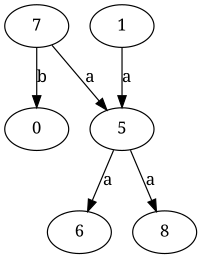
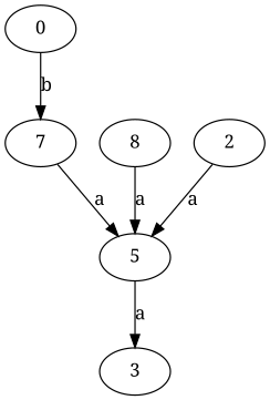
  strict digraph {
    fontname="Noto Serif"
    node [fontname="Noto Serif"]
    edge [fontname="Noto Serif"]
    5
-   3 [label=6]
+   3
    0
    7
    n5 [label=8]
-   2 [label=1]
+   2
    5 -> 3 [label=a]
-   7 -> 0 [label=b]
+   0 -> 7 [label=b]
    7 -> 5 [label=a]
-   5 -> n5 [label=a]
+   n5 -> 5 [label=a]
    2 -> 5 [label=a]
  }
